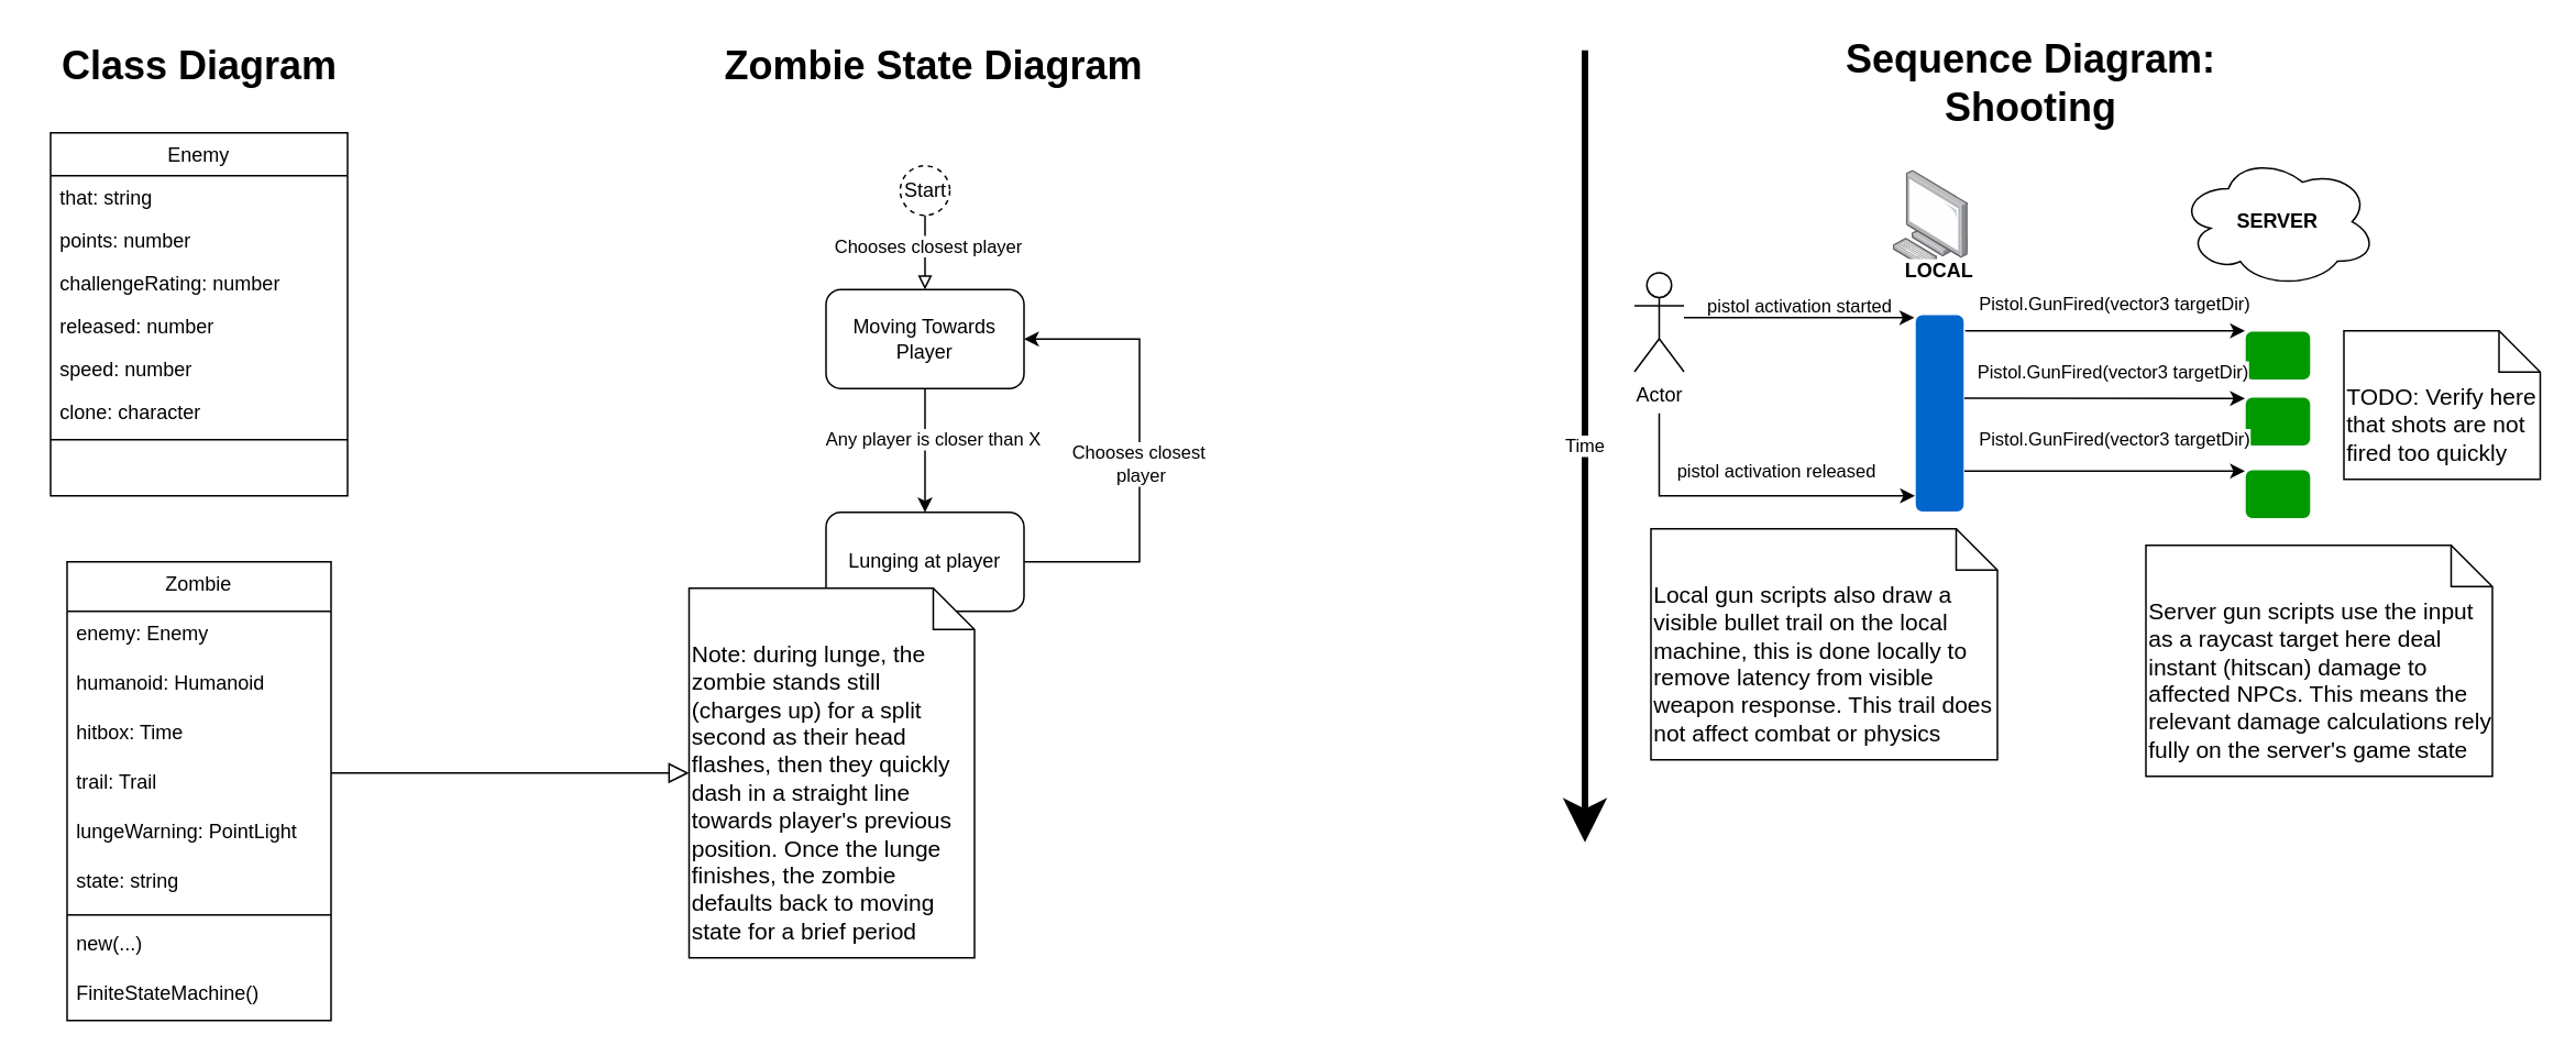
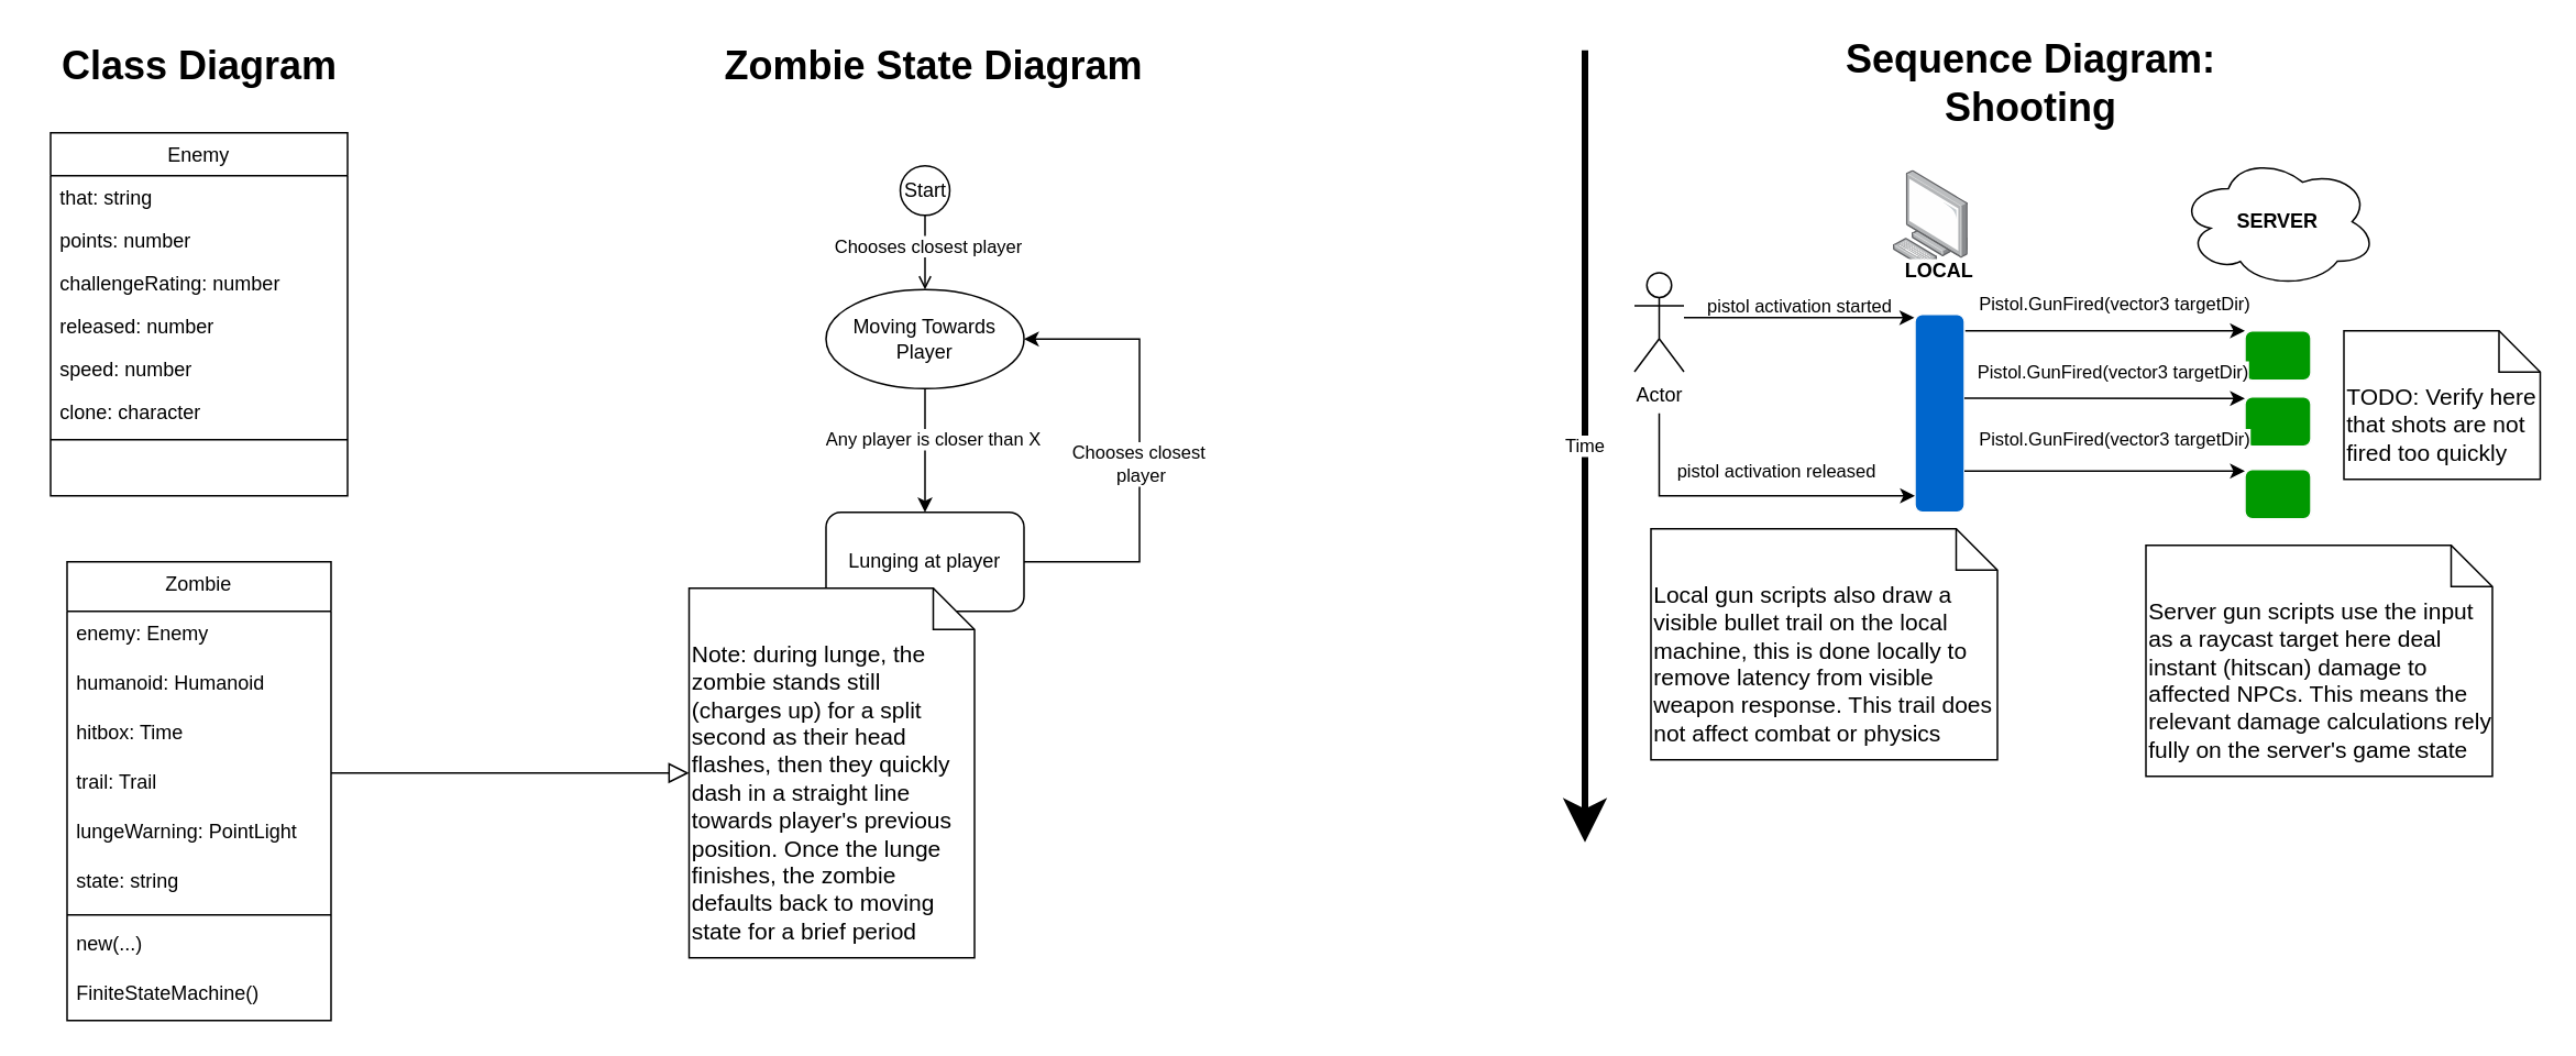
  <mxCell id="0" />
  <mxCell id="1" parent="0" />
  <mxCell id="2" value="Enemy" style="swimlane;fontStyle=0;align=center;verticalAlign=top;childLayout=stackLayout;horizontal=1;startSize=26;horizontalStack=0;resizeParent=1;resizeLast=0;collapsible=1;marginBottom=0;rounded=0;shadow=0;strokeWidth=1;" parent="1" vertex="1"><mxGeometry x="30" y="80" width="180" height="220" as="geometry"><mxRectangle x="230" y="140" width="160" height="26" as="alternateBounds" /></mxGeometry></mxCell>
  <mxCell id="3" value="that: string" style="text;align=left;verticalAlign=top;spacingLeft=4;spacingRight=4;overflow=hidden;rotatable=0;points=[[0,0.5],[1,0.5]];portConstraint=eastwest;" parent="2" vertex="1"><mxGeometry y="26" width="180" height="26" as="geometry" /></mxCell>
  <mxCell id="4" value="points: number" style="text;align=left;verticalAlign=top;spacingLeft=4;spacingRight=4;overflow=hidden;rotatable=0;points=[[0,0.5],[1,0.5]];portConstraint=eastwest;rounded=0;shadow=0;html=0;" parent="2" vertex="1"><mxGeometry y="52" width="180" height="26" as="geometry" /></mxCell>
  <mxCell id="5" value="challengeRating: number" style="text;align=left;verticalAlign=top;spacingLeft=4;spacingRight=4;overflow=hidden;rotatable=0;points=[[0,0.5],[1,0.5]];portConstraint=eastwest;rounded=0;shadow=0;html=0;" parent="2" vertex="1"><mxGeometry y="78" width="180" height="26" as="geometry" /></mxCell>
  <mxCell id="6" value="released: number" style="text;align=left;verticalAlign=top;spacingLeft=4;spacingRight=4;overflow=hidden;rotatable=0;points=[[0,0.5],[1,0.5]];portConstraint=eastwest;rounded=0;shadow=0;html=0;" parent="2" vertex="1"><mxGeometry y="104" width="180" height="26" as="geometry" /></mxCell>
  <mxCell id="7" value="speed: number" style="text;align=left;verticalAlign=top;spacingLeft=4;spacingRight=4;overflow=hidden;rotatable=0;points=[[0,0.5],[1,0.5]];portConstraint=eastwest;rounded=0;shadow=0;html=0;" parent="2" vertex="1"><mxGeometry y="130" width="180" height="26" as="geometry" /></mxCell>
  <mxCell id="8" value="clone: character" style="text;align=left;verticalAlign=top;spacingLeft=4;spacingRight=4;overflow=hidden;rotatable=0;points=[[0,0.5],[1,0.5]];portConstraint=eastwest;rounded=0;shadow=0;html=0;" parent="2" vertex="1"><mxGeometry y="156" width="180" height="26" as="geometry" /></mxCell>
  <mxCell id="9" value="" style="line;html=1;strokeWidth=1;align=left;verticalAlign=middle;spacingTop=-1;spacingLeft=3;spacingRight=3;rotatable=0;labelPosition=right;points=[];portConstraint=eastwest;" parent="2" vertex="1"><mxGeometry y="182" width="180" height="8" as="geometry" /></mxCell>
  <mxCell id="10" value="Zombie" style="swimlane;fontStyle=0;align=center;verticalAlign=top;childLayout=stackLayout;horizontal=1;startSize=30;horizontalStack=0;resizeParent=1;resizeLast=0;collapsible=1;marginBottom=0;rounded=0;shadow=0;strokeWidth=1;" parent="1" vertex="1"><mxGeometry x="40" y="340" width="160" height="278" as="geometry"><mxRectangle x="130" y="380" width="160" height="26" as="alternateBounds" /></mxGeometry></mxCell>
  <mxCell id="11" value="enemy: Enemy" style="text;align=left;verticalAlign=top;spacingLeft=4;spacingRight=4;overflow=hidden;rotatable=0;points=[[0,0.5],[1,0.5]];portConstraint=eastwest;" parent="10" vertex="1"><mxGeometry y="30" width="160" height="30" as="geometry" /></mxCell>
  <mxCell id="12" value="humanoid: Humanoid" style="text;align=left;verticalAlign=top;spacingLeft=4;spacingRight=4;overflow=hidden;rotatable=0;points=[[0,0.5],[1,0.5]];portConstraint=eastwest;" parent="10" vertex="1"><mxGeometry y="60" width="160" height="30" as="geometry" /></mxCell>
  <mxCell id="13" value="hitbox: Time" style="text;align=left;verticalAlign=top;spacingLeft=4;spacingRight=4;overflow=hidden;rotatable=0;points=[[0,0.5],[1,0.5]];portConstraint=eastwest;" parent="10" vertex="1"><mxGeometry y="90" width="160" height="30" as="geometry" /></mxCell>
  <mxCell id="14" value="trail: Trail" style="text;align=left;verticalAlign=top;spacingLeft=4;spacingRight=4;overflow=hidden;rotatable=0;points=[[0,0.5],[1,0.5]];portConstraint=eastwest;" parent="10" vertex="1"><mxGeometry y="120" width="160" height="30" as="geometry" /></mxCell>
  <mxCell id="15" value="lungeWarning: PointLight" style="text;align=left;verticalAlign=top;spacingLeft=4;spacingRight=4;overflow=hidden;rotatable=0;points=[[0,0.5],[1,0.5]];portConstraint=eastwest;" parent="10" vertex="1"><mxGeometry y="150" width="160" height="30" as="geometry" /></mxCell>
  <mxCell id="16" value="state: string" style="text;align=left;verticalAlign=top;spacingLeft=4;spacingRight=4;overflow=hidden;rotatable=0;points=[[0,0.5],[1,0.5]];portConstraint=eastwest;" parent="10" vertex="1"><mxGeometry y="180" width="160" height="30" as="geometry" /></mxCell>
  <mxCell id="17" value="" style="line;html=1;strokeWidth=1;align=left;verticalAlign=middle;spacingTop=-1;spacingLeft=3;spacingRight=3;rotatable=0;labelPosition=right;points=[];portConstraint=eastwest;" parent="10" vertex="1"><mxGeometry y="210" width="160" height="8" as="geometry" /></mxCell>
  <mxCell id="18" value="new(...)" style="text;align=left;verticalAlign=top;spacingLeft=4;spacingRight=4;overflow=hidden;rotatable=0;points=[[0,0.5],[1,0.5]];portConstraint=eastwest;" parent="10" vertex="1"><mxGeometry y="218" width="160" height="30" as="geometry" /></mxCell>
  <mxCell id="19" value="FiniteStateMachine()" style="text;align=left;verticalAlign=top;spacingLeft=4;spacingRight=4;overflow=hidden;rotatable=0;points=[[0,0.5],[1,0.5]];portConstraint=eastwest;" parent="10" vertex="1"><mxGeometry y="248" width="160" height="30" as="geometry" /></mxCell>
  <mxCell id="20" value="" style="endArrow=block;endSize=10;endFill=0;shadow=0;strokeWidth=1;rounded=0;edgeStyle=elbowEdgeStyle;elbow=vertical;" parent="1" source="10" target="32" edge="1"><mxGeometry width="160" relative="1" as="geometry"><mxPoint x="20" y="233" as="sourcePoint" /><mxPoint x="20" y="233" as="targetPoint" /></mxGeometry></mxCell>
  <mxCell id="21" value="Class Diagram" style="text;strokeColor=none;fillColor=none;html=1;fontSize=24;fontStyle=1;verticalAlign=middle;align=center;" parent="1" vertex="1"><mxGeometry x="20" width="200" height="40" as="geometry" y="20" /></mxCell>
  <mxCell id="22" value="Zombie State Diagram" style="text;strokeColor=none;fillColor=none;html=1;fontSize=24;fontStyle=1;verticalAlign=middle;align=center;" parent="1" vertex="1"><mxGeometry x="430" width="270" height="40" as="geometry" y="20" /></mxCell>
- <mxCell id="23" value="Start" style="ellipse;html=1;dashed=1;" parent="1" vertex="1"><mxGeometry x="545" y="100" width="30" height="30" as="geometry" /></mxCell>
- <mxCell id="24" value="" style="endArrow=block;html=1;rounded=0;align=center;verticalAlign=top;endFill=0;labelBackgroundColor=none;endSize=6;entryX=0.5;entryY=0;entryDx=0;entryDy=0;" parent="1" source="23" target="28" edge="1"><mxGeometry relative="1" as="geometry"><mxPoint x="500" y="205" as="targetPoint" /></mxGeometry></mxCell>
+ <mxCell id="23" value="Start" style="ellipse;html=1;" parent="1" vertex="1"><mxGeometry x="545" y="100" width="30" height="30" as="geometry" /></mxCell>
+ <mxCell id="24" value="" style="endArrow=open;html=1;rounded=0;align=center;verticalAlign=top;endFill=0;labelBackgroundColor=none;endSize=6;entryX=0.5;entryY=0;entryDx=0;entryDy=0;" parent="1" source="23" target="28" edge="1"><mxGeometry relative="1" as="geometry"><mxPoint x="500" y="205" as="targetPoint" /></mxGeometry></mxCell>
  <mxCell id="25" value="Chooses closest player" style="edgeLabel;html=1;align=center;verticalAlign=middle;resizable=0;points=[];" parent="24" connectable="0" vertex="1"><mxGeometry x="-0.2" y="1" relative="1" as="geometry"><mxPoint as="offset" /></mxGeometry></mxCell>
  <mxCell id="26" value="" style="edgeStyle=orthogonalEdgeStyle;rounded=0;orthogonalLoop=1;jettySize=auto;html=1;" parent="1" source="28" target="31" edge="1"><mxGeometry relative="1" as="geometry" /></mxCell>
  <mxCell id="27" value="Any player is closer than X" style="edgeLabel;html=1;align=center;verticalAlign=middle;resizable=0;points=[];" parent="26" connectable="0" vertex="1"><mxGeometry x="-0.2" y="4" relative="1" as="geometry"><mxPoint as="offset" /></mxGeometry></mxCell>
- <mxCell id="28" value="Moving Towards Player" style="rounded=1;whiteSpace=wrap;html=1;" parent="1" vertex="1"><mxGeometry x="500" y="175" width="120" height="60" as="geometry" /></mxCell>
+ <mxCell id="28" value="Moving Towards Player" style="ellipse;whiteSpace=wrap;html=1;" parent="1" vertex="1"><mxGeometry x="500" y="175" width="120" height="60" as="geometry" /></mxCell>
  <mxCell id="29" style="edgeStyle=orthogonalEdgeStyle;rounded=0;orthogonalLoop=1;jettySize=auto;html=1;entryX=1;entryY=0.5;entryDx=0;entryDy=0;" parent="1" source="31" target="28" edge="1"><mxGeometry relative="1" as="geometry"><Array as="points"><mxPoint x="690" y="340" /><mxPoint x="690" y="205" /></Array></mxGeometry></mxCell>
  <mxCell id="30" value="Chooses closest&amp;nbsp;&lt;br&gt;player" style="edgeLabel;html=1;align=center;verticalAlign=middle;resizable=0;points=[];" parent="29" connectable="0" vertex="1"><mxGeometry x="-0.615" y="1" relative="1" as="geometry"><mxPoint x="17" y="-59" as="offset" /></mxGeometry></mxCell>
  <mxCell id="31" value="Lunging at player" style="rounded=1;whiteSpace=wrap;html=1;" parent="1" vertex="1"><mxGeometry x="500" y="310" width="120" height="60" as="geometry" /></mxCell>
  <mxCell id="32" value="&lt;font style=&quot;font-size: 14px;&quot;&gt;Note: during lunge, the zombie stands still (charges up) for a split second as their head flashes, then they quickly dash in a straight line towards player's previous&amp;nbsp; position. Once the lunge finishes, the zombie defaults back to moving state for a brief period&lt;/font&gt;" style="shape=note2;boundedLbl=1;whiteSpace=wrap;html=1;size=25;verticalAlign=top;align=left;" parent="1" vertex="1"><mxGeometry x="417" y="356" width="173" height="224" as="geometry" /></mxCell>
  <mxCell id="33" style="edgeStyle=orthogonalEdgeStyle;rounded=0;orthogonalLoop=1;jettySize=auto;html=1;entryX=-0.025;entryY=0.053;entryDx=0;entryDy=0;entryPerimeter=0;exitX=1.003;exitY=0.083;exitDx=0;exitDy=0;exitPerimeter=0;" parent="1" source="35" edge="1"><mxGeometry relative="1" as="geometry"><mxPoint x="1201" y="199.4" as="sourcePoint" /><mxPoint x="1360" y="199.99" as="targetPoint" /><Array as="points" /></mxGeometry></mxCell>
  <mxCell id="34" value="Pistol.GunFired(vector3 targetDir)" style="edgeLabel;html=1;align=center;verticalAlign=middle;resizable=0;points=[];" parent="33" connectable="0" vertex="1"><mxGeometry x="-0.194" y="2" relative="1" as="geometry"><mxPoint x="21" y="-14" as="offset" /></mxGeometry></mxCell>
  <mxCell id="35" value="" style="rounded=1;whiteSpace=wrap;html=1;fillColor=#0066CC;strokeColor=#FCFCFC;fontColor=#FFFFFF;" parent="1" vertex="1"><mxGeometry x="1160" y="190" width="30" height="120" as="geometry" /></mxCell>
  <mxCell id="36" value="" style="rounded=1;whiteSpace=wrap;html=1;fillColor=#009900;strokeColor=#FAFAFA;fontColor=#F7F7F7;" parent="1" vertex="1"><mxGeometry x="1360" y="200" width="40" height="30" as="geometry" /></mxCell>
  <mxCell id="37" value="Sequence Diagram:&lt;br&gt;Shooting" style="text;strokeColor=none;fillColor=none;html=1;fontSize=24;fontStyle=1;verticalAlign=middle;align=center;" parent="1" vertex="1"><mxGeometry x="1180" y="30" width="100" height="40" as="geometry" /></mxCell>
  <mxCell id="38" style="edgeStyle=orthogonalEdgeStyle;rounded=0;orthogonalLoop=1;jettySize=auto;html=1;entryX=-0.012;entryY=0.09;entryDx=0;entryDy=0;entryPerimeter=0;" parent="1" edge="1"><mxGeometry relative="1" as="geometry"><mxPoint x="1020" y="192.005" as="sourcePoint" /><mxPoint x="1159.64" y="192.045" as="targetPoint" /><Array as="points"><mxPoint x="1090" y="192.52" /></Array></mxGeometry></mxCell>
  <mxCell id="39" value="pistol activation started" style="edgeLabel;html=1;align=center;verticalAlign=middle;resizable=0;points=[];" parent="38" connectable="0" vertex="1"><mxGeometry x="-0.129" y="3" relative="1" as="geometry"><mxPoint x="9" y="-5" as="offset" /></mxGeometry></mxCell>
  <mxCell id="40" style="edgeStyle=orthogonalEdgeStyle;rounded=0;orthogonalLoop=1;jettySize=auto;html=1;" parent="1" target="35" edge="1"><mxGeometry relative="1" as="geometry"><mxPoint x="1005" y="250" as="sourcePoint" /><Array as="points"><mxPoint x="1005" y="300" /></Array></mxGeometry></mxCell>
  <mxCell id="41" value="pistol activation released" style="edgeLabel;html=1;align=center;verticalAlign=middle;resizable=0;points=[];" parent="40" connectable="0" vertex="1"><mxGeometry x="-0.044" y="-1" relative="1" as="geometry"><mxPoint x="22" y="-17" as="offset" /></mxGeometry></mxCell>
  <mxCell id="42" value="Actor" style="shape=umlActor;verticalLabelPosition=bottom;verticalAlign=top;html=1;outlineConnect=0;" parent="1" vertex="1"><mxGeometry x="990" y="164.8" width="30" height="60" as="geometry" /></mxCell>
  <mxCell id="43" value="" style="image;points=[];aspect=fixed;html=1;align=center;shadow=0;dashed=0;image=img/lib/allied_telesis/computer_and_terminals/Personal_Computer.svg;" parent="1" vertex="1"><mxGeometry x="1147" y="103" width="45.6" height="61.8" as="geometry" /></mxCell>
  <mxCell id="44" value="" style="ellipse;shape=cloud;whiteSpace=wrap;html=1;" parent="1" vertex="1"><mxGeometry x="1320" y="93.9" width="120" height="80" as="geometry" /></mxCell>
  <mxCell id="45" value="Time" style="endArrow=classic;html=1;rounded=0;endSize=14;strokeWidth=4;" parent="1" edge="1"><mxGeometry width="50" height="50" relative="1" as="geometry"><mxPoint x="960" y="30" as="sourcePoint" /><mxPoint x="960" y="510" as="targetPoint" /></mxGeometry></mxCell>
  <mxCell id="46" value="LOCAL" style="text;html=1;strokeColor=none;fillColor=none;align=center;verticalAlign=middle;whiteSpace=wrap;rounded=0;labelBackgroundColor=default;labelBorderColor=none;fontStyle=1" parent="1" vertex="1"><mxGeometry x="1145" y="148.9" width="60" height="30" as="geometry" /></mxCell>
  <mxCell id="47" value="&lt;b&gt;SERVER&lt;/b&gt;" style="text;html=1;strokeColor=none;fillColor=none;align=center;verticalAlign=middle;whiteSpace=wrap;rounded=0;labelBackgroundColor=default;labelBorderColor=none;" parent="1" vertex="1"><mxGeometry x="1350" y="118.9" width="60" height="30" as="geometry" /></mxCell>
  <mxCell id="48" value="" style="rounded=1;whiteSpace=wrap;html=1;fillColor=#009900;strokeColor=#FAFAFA;fontColor=#F7F7F7;" parent="1" vertex="1"><mxGeometry x="1360" y="240" width="40" height="30" as="geometry" /></mxCell>
  <mxCell id="49" value="" style="rounded=1;whiteSpace=wrap;html=1;fillColor=#009900;strokeColor=#FAFAFA;fontColor=#F7F7F7;" parent="1" vertex="1"><mxGeometry x="1360" y="284" width="40" height="30" as="geometry" /></mxCell>
  <mxCell id="50" value="&lt;font style=&quot;font-size: 14px;&quot;&gt;TODO: Verify here that shots are not fired too quickly&lt;/font&gt;" style="shape=note2;boundedLbl=1;whiteSpace=wrap;html=1;size=25;verticalAlign=top;align=left;" parent="1" vertex="1"><mxGeometry x="1420" y="200" width="119" height="90" as="geometry" /></mxCell>
  <mxCell id="51" value="&lt;font style=&quot;font-size: 14px;&quot;&gt;Local gun scripts also draw a visible bullet trail on the local machine, this is done locally to remove latency from visible weapon response. This trail does not affect combat or physics&lt;/font&gt;" style="shape=note2;boundedLbl=1;whiteSpace=wrap;html=1;size=25;verticalAlign=top;align=left;" parent="1" vertex="1"><mxGeometry x="1000" y="320" width="210" height="140" as="geometry" /></mxCell>
  <mxCell id="52" value="&lt;font style=&quot;font-size: 14px;&quot;&gt;Server gun scripts use the input as a raycast target here deal instant (hitscan) damage to affected NPCs. This means the relevant damage calculations rely fully on the server's game state&lt;/font&gt;" style="shape=note2;boundedLbl=1;whiteSpace=wrap;html=1;size=25;verticalAlign=top;align=left;" parent="1" vertex="1"><mxGeometry x="1300" y="330" width="210" height="140" as="geometry" /></mxCell>
  <mxCell id="53" style="edgeStyle=orthogonalEdgeStyle;rounded=0;orthogonalLoop=1;jettySize=auto;html=1;entryX=-0.025;entryY=0.053;entryDx=0;entryDy=0;entryPerimeter=0;exitX=0.998;exitY=0.424;exitDx=0;exitDy=0;exitPerimeter=0;" parent="1" source="35" edge="1"><mxGeometry relative="1" as="geometry"><mxPoint x="1190" y="240" as="sourcePoint" /><mxPoint x="1360" y="240.99" as="targetPoint" /><Array as="points"><mxPoint x="1190" y="241" /></Array></mxGeometry></mxCell>
  <mxCell id="54" value="Pistol.GunFired(vector3 targetDir)" style="edgeLabel;html=1;align=center;verticalAlign=middle;resizable=0;points=[];" parent="53" connectable="0" vertex="1"><mxGeometry x="-0.194" y="2" relative="1" as="geometry"><mxPoint x="21" y="-14" as="offset" /></mxGeometry></mxCell>
  <mxCell id="55" style="edgeStyle=orthogonalEdgeStyle;rounded=0;orthogonalLoop=1;jettySize=auto;html=1;entryX=-0.025;entryY=0.053;entryDx=0;entryDy=0;entryPerimeter=0;" parent="1" edge="1"><mxGeometry relative="1" as="geometry"><mxPoint x="1190" y="285" as="sourcePoint" /><mxPoint x="1360" y="284.99" as="targetPoint" /><Array as="points"><mxPoint x="1190" y="285" /></Array></mxGeometry></mxCell>
  <mxCell id="56" value="Pistol.GunFired(vector3 targetDir)" style="edgeLabel;html=1;align=center;verticalAlign=middle;resizable=0;points=[];" parent="55" connectable="0" vertex="1"><mxGeometry x="-0.194" y="2" relative="1" as="geometry"><mxPoint x="22" y="-17" as="offset" /></mxGeometry></mxCell>
